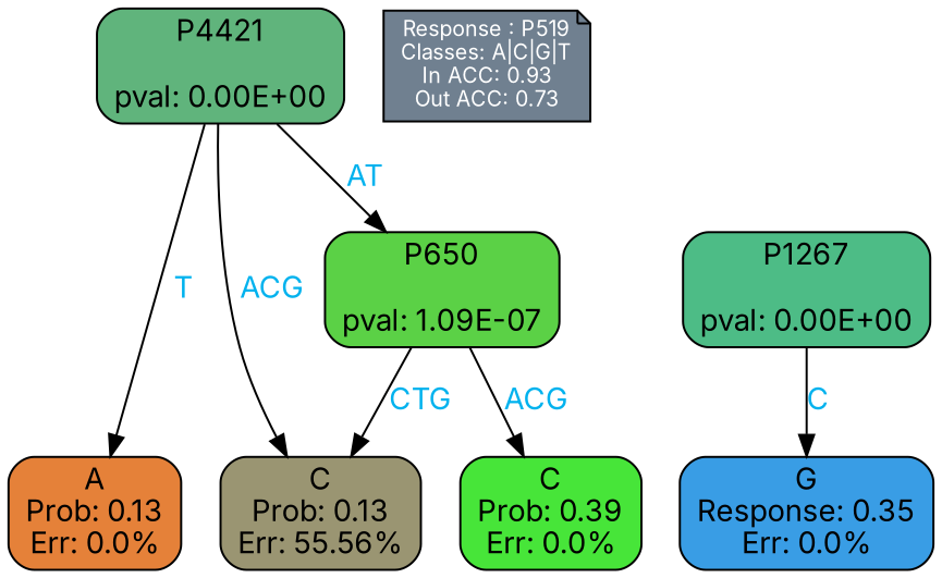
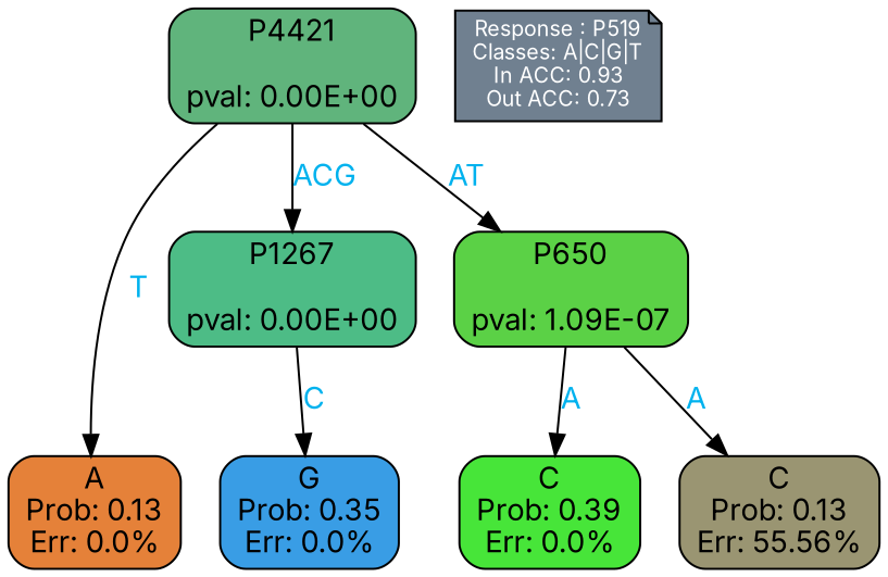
  digraph {
    fontname=Inter
    ranksep=equally
    splines=polylines
    node [color=black fontname=Inter shape=box style="filled, rounded"]
    edge [fontcolor=deepskyblue2 fontname=Inter]
    n1 [fillcolor="#47e539" label="C\nProb: 0.39\nErr: 0.0%"]
    n2 [fillcolor="#9a9572" label="C\nProb: 0.13\nErr: 55.56%"]
-   n3 [fillcolor="#399de5" label="G\nResponse: 0.35\nErr: 0.0%"]
+   n3 [fillcolor="#399de5" label="G\nProb: 0.35\nErr: 0.0%"]
    n4 [fillcolor="#e58139" label="A\nProb: 0.13\nErr: 0.0%"]
    n5 [align=left fillcolor=slategray fontcolor=white fontsize=10 label="Response : P519\nClasses: A|C|G|T\nIn ACC: 0.93\nOut ACC: 0.73\n" shape=note style=filled]
    n6 [fillcolor="#60b47c" label="P4421\n\npval: 0.00E+00"]
    n7 [fillcolor="#4dbc86" label="P1267\n\npval: 0.00E+00"]
    n8 [fillcolor="#5bd146" label="P650\n\npval: 1.09E-07"]
    subgraph sub_1 {
      rank=same
      n1
      n2
      n3
      n4
    }
    subgraph sub_2 {
      rank=same
      n5
      n6
    }
    n6 -> n4 [label=T]
-   n6 -> n2 [label=ACG]
+   n6 -> n7 [label=ACG]
    n6 -> n8 [label=AT]
    n7 -> n3 [label=C]
-   n8 -> n1 [label=ACG]
-   n8 -> n2 [label=CTG]
+   n8 -> n1 [label=A]
+   n8 -> n2 [label=A]
  }
